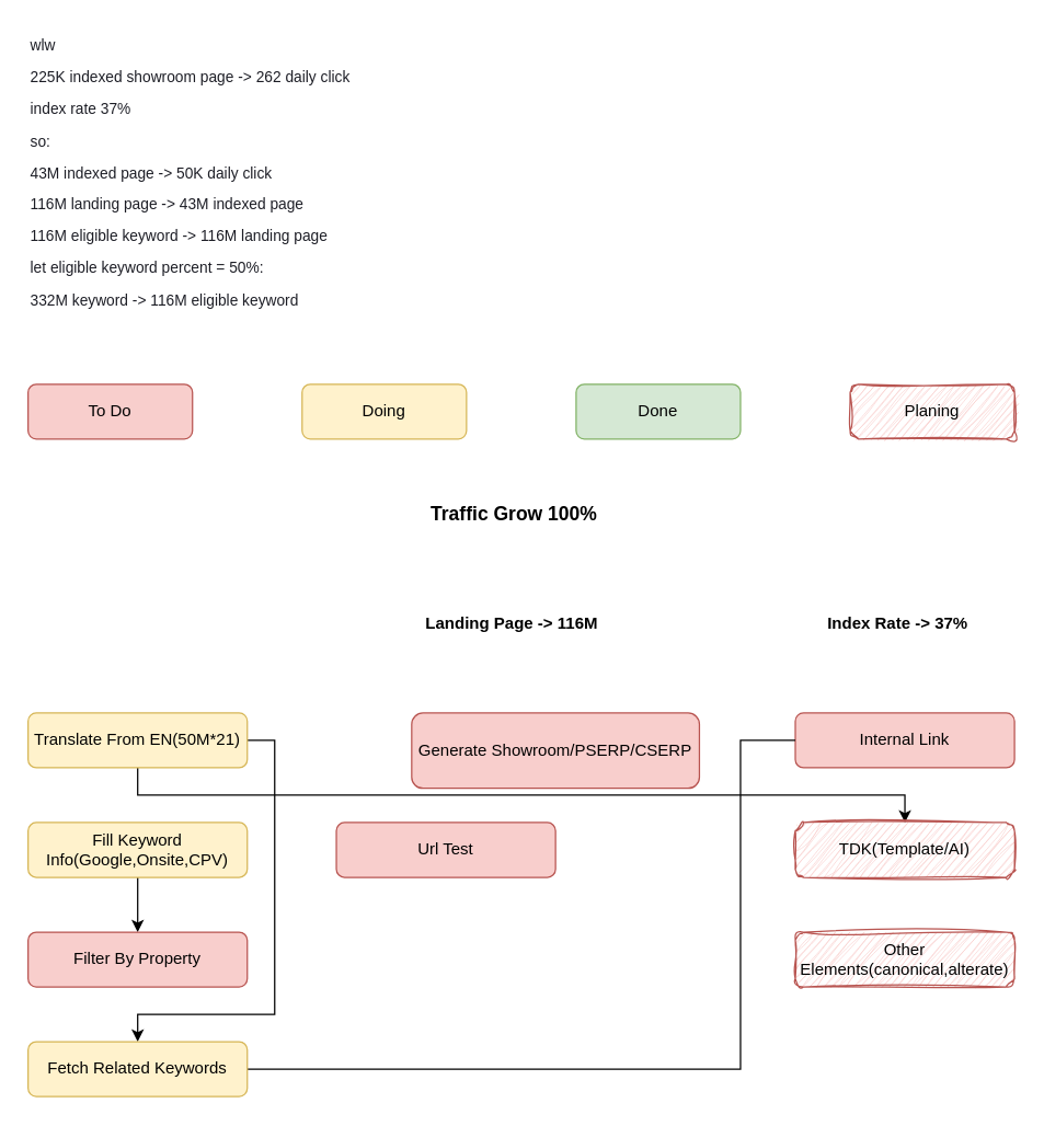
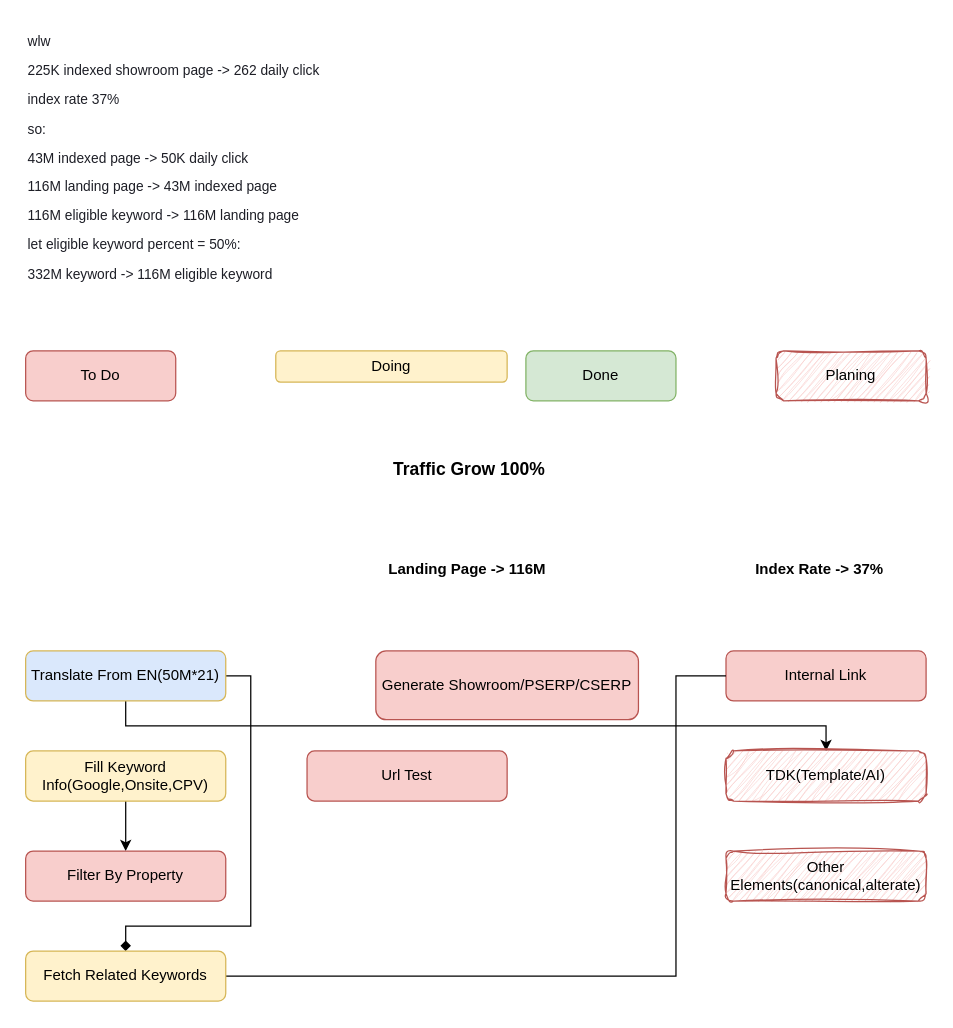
  <mxCell id="0" />
  <mxCell id="1" parent="0" />
  <mxCell id="2" value="Traffic Grow 100%" style="text;html=1;align=center;verticalAlign=middle;whiteSpace=wrap;rounded=0;fontStyle=1;fontSize=14;" vertex="1" parent="1"><mxGeometry x="300" y="360" width="150" height="30" as="geometry" /></mxCell>
  <mxCell id="3" value="Landing Page -&amp;gt; 116M&amp;nbsp;" style="text;html=1;align=center;verticalAlign=middle;whiteSpace=wrap;rounded=0;fontStyle=1" vertex="1" parent="1"><mxGeometry x="300" y="440" width="150" height="30" as="geometry" /></mxCell>
  <mxCell id="4" value="Index Rate -&amp;gt; 37%" style="text;html=1;align=center;verticalAlign=middle;whiteSpace=wrap;rounded=0;fontStyle=1" vertex="1" parent="1"><mxGeometry x="580" y="440" width="150" height="30" as="geometry" /></mxCell>
  <mxCell id="5" value="&lt;p style=&quot;box-sizing: border-box; margin: 0px 0px 10px; color: rgb(29, 30, 38); font-family: Circular, sans-serif; font-style: normal; font-variant-ligatures: normal; font-variant-caps: normal; font-weight: 400; letter-spacing: normal; orphans: 2; text-indent: 0px; text-transform: none; widows: 2; word-spacing: 0px; -webkit-text-stroke-width: 0px; white-space: normal; background-color: rgb(255, 255, 255); text-decoration-thickness: initial; text-decoration-style: initial; text-decoration-color: initial; font-size: 11px;&quot;&gt;&lt;font style=&quot;font-size: 11px;&quot;&gt;wlw&lt;/font&gt;&lt;/p&gt;&lt;p style=&quot;box-sizing: border-box; margin: 0px 0px 10px; color: rgb(29, 30, 38); font-family: Circular, sans-serif; font-style: normal; font-variant-ligatures: normal; font-variant-caps: normal; font-weight: 400; letter-spacing: normal; orphans: 2; text-indent: 0px; text-transform: none; widows: 2; word-spacing: 0px; -webkit-text-stroke-width: 0px; white-space: normal; background-color: rgb(255, 255, 255); text-decoration-thickness: initial; text-decoration-style: initial; text-decoration-color: initial; font-size: 11px;&quot;&gt;&lt;font style=&quot;font-size: 11px;&quot;&gt;225K indexed showroom page -&amp;gt; 262 daily click&lt;/font&gt;&lt;/p&gt;&lt;p style=&quot;box-sizing: border-box; margin: 0px 0px 10px; color: rgb(29, 30, 38); font-family: Circular, sans-serif; font-style: normal; font-variant-ligatures: normal; font-variant-caps: normal; font-weight: 400; letter-spacing: normal; orphans: 2; text-indent: 0px; text-transform: none; widows: 2; word-spacing: 0px; -webkit-text-stroke-width: 0px; white-space: normal; background-color: rgb(255, 255, 255); text-decoration-thickness: initial; text-decoration-style: initial; text-decoration-color: initial; font-size: 11px;&quot;&gt;&lt;font style=&quot;font-size: 11px;&quot;&gt;index rate 37%&lt;/font&gt;&lt;/p&gt;&lt;p style=&quot;box-sizing: border-box; margin: 0px 0px 10px; color: rgb(29, 30, 38); font-family: Circular, sans-serif; font-style: normal; font-variant-ligatures: normal; font-variant-caps: normal; font-weight: 400; letter-spacing: normal; orphans: 2; text-indent: 0px; text-transform: none; widows: 2; word-spacing: 0px; -webkit-text-stroke-width: 0px; white-space: normal; background-color: rgb(255, 255, 255); text-decoration-thickness: initial; text-decoration-style: initial; text-decoration-color: initial; font-size: 11px;&quot;&gt;&lt;font style=&quot;font-size: 11px;&quot;&gt;so:&lt;/font&gt;&lt;/p&gt;&lt;p style=&quot;box-sizing: border-box; margin: 0px 0px 10px; color: rgb(29, 30, 38); font-family: Circular, sans-serif; font-style: normal; font-variant-ligatures: normal; font-variant-caps: normal; font-weight: 400; letter-spacing: normal; orphans: 2; text-indent: 0px; text-transform: none; widows: 2; word-spacing: 0px; -webkit-text-stroke-width: 0px; white-space: normal; background-color: rgb(255, 255, 255); text-decoration-thickness: initial; text-decoration-style: initial; text-decoration-color: initial; font-size: 11px;&quot;&gt;&lt;font style=&quot;font-size: 11px;&quot;&gt;43M indexed page -&amp;gt; 50K daily click&lt;/font&gt;&lt;/p&gt;&lt;p style=&quot;box-sizing: border-box; margin: 0px 0px 10px; color: rgb(29, 30, 38); font-family: Circular, sans-serif; font-style: normal; font-variant-ligatures: normal; font-variant-caps: normal; font-weight: 400; letter-spacing: normal; orphans: 2; text-indent: 0px; text-transform: none; widows: 2; word-spacing: 0px; -webkit-text-stroke-width: 0px; white-space: normal; background-color: rgb(255, 255, 255); text-decoration-thickness: initial; text-decoration-style: initial; text-decoration-color: initial; font-size: 11px;&quot;&gt;&lt;font style=&quot;font-size: 11px;&quot;&gt;116M landing page -&amp;gt; 43M indexed page&lt;/font&gt;&lt;/p&gt;&lt;p style=&quot;box-sizing: border-box; margin: 0px 0px 10px; color: rgb(29, 30, 38); font-family: Circular, sans-serif; font-style: normal; font-variant-ligatures: normal; font-variant-caps: normal; font-weight: 400; letter-spacing: normal; orphans: 2; text-indent: 0px; text-transform: none; widows: 2; word-spacing: 0px; -webkit-text-stroke-width: 0px; white-space: normal; background-color: rgb(255, 255, 255); text-decoration-thickness: initial; text-decoration-style: initial; text-decoration-color: initial; font-size: 11px;&quot;&gt;&lt;font style=&quot;font-size: 11px;&quot;&gt;116M eligible keyword -&amp;gt; 116M landing page&lt;/font&gt;&lt;/p&gt;&lt;p style=&quot;box-sizing: border-box; margin: 0px 0px 10px; color: rgb(29, 30, 38); font-family: Circular, sans-serif; font-style: normal; font-variant-ligatures: normal; font-variant-caps: normal; font-weight: 400; letter-spacing: normal; orphans: 2; text-indent: 0px; text-transform: none; widows: 2; word-spacing: 0px; -webkit-text-stroke-width: 0px; white-space: normal; background-color: rgb(255, 255, 255); text-decoration-thickness: initial; text-decoration-style: initial; text-decoration-color: initial; font-size: 11px;&quot;&gt;&lt;font style=&quot;font-size: 11px;&quot;&gt;let eligible keyword percent = 50%:&lt;/font&gt;&lt;/p&gt;&lt;p style=&quot;box-sizing: border-box; margin: 0px; color: rgb(29, 30, 38); font-family: Circular, sans-serif; font-style: normal; font-variant-ligatures: normal; font-variant-caps: normal; font-weight: 400; letter-spacing: normal; orphans: 2; text-indent: 0px; text-transform: none; widows: 2; word-spacing: 0px; -webkit-text-stroke-width: 0px; white-space: normal; background-color: rgb(255, 255, 255); text-decoration-thickness: initial; text-decoration-style: initial; text-decoration-color: initial; font-size: 11px;&quot;&gt;&lt;font style=&quot;font-size: 11px;&quot;&gt;332M keyword -&amp;gt; 116M eligible keyword&lt;/font&gt;&lt;/p&gt;" style="text;whiteSpace=wrap;html=1;align=left;" vertex="1" parent="1"><mxGeometry x="20" y="20" width="280" height="220" as="geometry" /></mxCell>
  <mxCell id="6" style="edgeStyle=orthogonalEdgeStyle;rounded=0;orthogonalLoop=1;jettySize=auto;html=1;exitX=0.5;exitY=1;exitDx=0;exitDy=0;" edge="1" parent="1" source="8" target="14"><mxGeometry relative="1" as="geometry" /></mxCell>
- <mxCell id="7" style="edgeStyle=orthogonalEdgeStyle;rounded=0;orthogonalLoop=1;jettySize=auto;html=1;exitX=1;exitY=0.5;exitDx=0;exitDy=0;entryX=0.5;entryY=0;entryDx=0;entryDy=0;" edge="1" parent="1" source="8" target="17"><mxGeometry relative="1" as="geometry"><Array as="points"><mxPoint x="200" y="540" /><mxPoint x="200" y="740" /><mxPoint x="100" y="740" /></Array></mxGeometry></mxCell>
- <mxCell id="8" value="Translate From EN(50M*21)" style="rounded=1;whiteSpace=wrap;html=1;fillColor=#fff2cc;strokeColor=#d6b656;" vertex="1" parent="1"><mxGeometry x="20" y="520" width="160" height="40" as="geometry" /></mxCell>
+ <mxCell id="7" style="edgeStyle=orthogonalEdgeStyle;rounded=0;orthogonalLoop=1;jettySize=auto;html=1;exitX=1;exitY=0.5;exitDx=0;exitDy=0;entryX=0.5;entryY=0;entryDx=0;entryDy=0;endArrow=diamond;" edge="1" parent="1" source="8" target="17"><mxGeometry relative="1" as="geometry"><Array as="points"><mxPoint x="200" y="540" /><mxPoint x="200" y="740" /><mxPoint x="100" y="740" /></Array></mxGeometry></mxCell>
+ <mxCell id="8" value="Translate From EN(50M*21)" style="rounded=1;whiteSpace=wrap;html=1;fillColor=#dae8fc;strokeColor=#d6b656;" vertex="1" parent="1"><mxGeometry x="20" y="520" width="160" height="40" as="geometry" /></mxCell>
  <mxCell id="9" style="edgeStyle=orthogonalEdgeStyle;rounded=0;orthogonalLoop=1;jettySize=auto;html=1;exitX=0.5;exitY=1;exitDx=0;exitDy=0;entryX=0.5;entryY=0;entryDx=0;entryDy=0;" edge="1" parent="1" source="10" target="11"><mxGeometry relative="1" as="geometry" /></mxCell>
  <mxCell id="10" value="Fill Keyword Info(Google,Onsite,CPV)" style="rounded=1;whiteSpace=wrap;html=1;fillColor=#fff2cc;strokeColor=#d6b656;" vertex="1" parent="1"><mxGeometry x="20" y="600" width="160" height="40" as="geometry" /></mxCell>
  <mxCell id="11" value="Filter By Property" style="rounded=1;whiteSpace=wrap;html=1;fillColor=#f8cecc;strokeColor=#b85450;" vertex="1" parent="1"><mxGeometry x="20" y="680" width="160" height="40" as="geometry" /></mxCell>
  <mxCell id="12" value="Generate Showroom/PSERP/CSERP" style="rounded=1;whiteSpace=wrap;html=1;fillColor=#f8cecc;strokeColor=#b85450;" vertex="1" parent="1"><mxGeometry x="300" y="520" width="210" height="55" as="geometry" /></mxCell>
  <mxCell id="13" value="Internal Link" style="rounded=1;whiteSpace=wrap;html=1;fillColor=#f8cecc;strokeColor=#b85450;" vertex="1" parent="1"><mxGeometry x="580" y="520" width="160" height="40" as="geometry" /></mxCell>
  <mxCell id="14" value="TDK(Template/AI)" style="rounded=1;whiteSpace=wrap;html=1;sketch=1;curveFitting=1;jiggle=2;fillColor=#f8cecc;strokeColor=#b85450;" vertex="1" parent="1"><mxGeometry x="580" y="600" width="160" height="40" as="geometry" /></mxCell>
  <mxCell id="15" value="Other Elements(canonical,alterate)" style="rounded=1;whiteSpace=wrap;html=1;sketch=1;curveFitting=1;jiggle=2;fillColor=#f8cecc;strokeColor=#b85450;" vertex="1" parent="1"><mxGeometry x="580" y="680" width="160" height="40" as="geometry" /></mxCell>
  <mxCell id="16" style="edgeStyle=orthogonalEdgeStyle;rounded=0;orthogonalLoop=1;jettySize=auto;html=1;exitX=1;exitY=0.5;exitDx=0;exitDy=0;entryX=0;entryY=0.5;entryDx=0;entryDy=0;endArrow=none;" edge="1" parent="1" source="17" target="13"><mxGeometry relative="1" as="geometry"><Array as="points"><mxPoint x="540" y="780" /><mxPoint x="540" y="540" /></Array></mxGeometry></mxCell>
  <mxCell id="17" value="Fetch Related Keywords" style="rounded=1;whiteSpace=wrap;html=1;fillColor=#fff2cc;strokeColor=#d6b656;" vertex="1" parent="1"><mxGeometry x="20" y="760" width="160" height="40" as="geometry" /></mxCell>
- <mxCell id="18" value="Doing" style="rounded=1;whiteSpace=wrap;html=1;fillColor=#fff2cc;strokeColor=#d6b656;" vertex="1" parent="1"><mxGeometry x="220" y="280" width="120" height="40" as="geometry" /></mxCell>
+ <mxCell id="18" value="Doing" style="rounded=1;whiteSpace=wrap;html=1;fillColor=#fff2cc;strokeColor=#d6b656;" vertex="1" parent="1"><mxGeometry x="220" y="280" width="185" height="25" as="geometry" /></mxCell>
  <mxCell id="19" value="To Do" style="rounded=1;whiteSpace=wrap;html=1;fillColor=#f8cecc;strokeColor=#b85450;" vertex="1" parent="1"><mxGeometry x="20" y="280" width="120" height="40" as="geometry" /></mxCell>
  <mxCell id="20" value="Done" style="rounded=1;whiteSpace=wrap;html=1;fillColor=#d5e8d4;strokeColor=#82b366;" vertex="1" parent="1"><mxGeometry x="420" y="280" width="120" height="40" as="geometry" /></mxCell>
  <mxCell id="21" value="Planing" style="rounded=1;whiteSpace=wrap;html=1;align=center;fillColor=#f8cecc;strokeColor=#b85450;sketch=1;curveFitting=1;jiggle=2;" vertex="1" parent="1"><mxGeometry x="620" y="280" width="120" height="40" as="geometry" /></mxCell>
  <mxCell id="22" value="Url Test" style="rounded=1;whiteSpace=wrap;html=1;fillColor=#f8cecc;strokeColor=#b85450;" vertex="1" parent="1"><mxGeometry x="245" y="600" width="160" height="40" as="geometry" /></mxCell>
